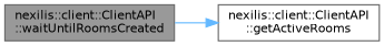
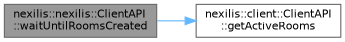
  digraph {
    rankdir=LR
    node [fontname=Helvetica fontsize=10 shape=box style=filled]
-   n1 [color=gray40 fillcolor=grey60 fontcolor=black height=0.2 label="nexilis::client::ClientAPI\l::waitUntilRoomsCreated" width=0.4]
+   n1 [color=gray40 fillcolor=grey60 fontcolor=black height=0.2 label="nexilis::nexilis::ClientAPI\l::waitUntilRoomsCreated" width=0.4]
    n2 [color=grey40 fillcolor=white height=0.2 label="nexilis::client::ClientAPI\l::getActiveRooms" width=0.4]
    n1 -> n2 [color=steelblue1 fontname=Helvetica fontsize=10 labelfontname=Helvetica labelfontsize=10 style=solid]
  }
